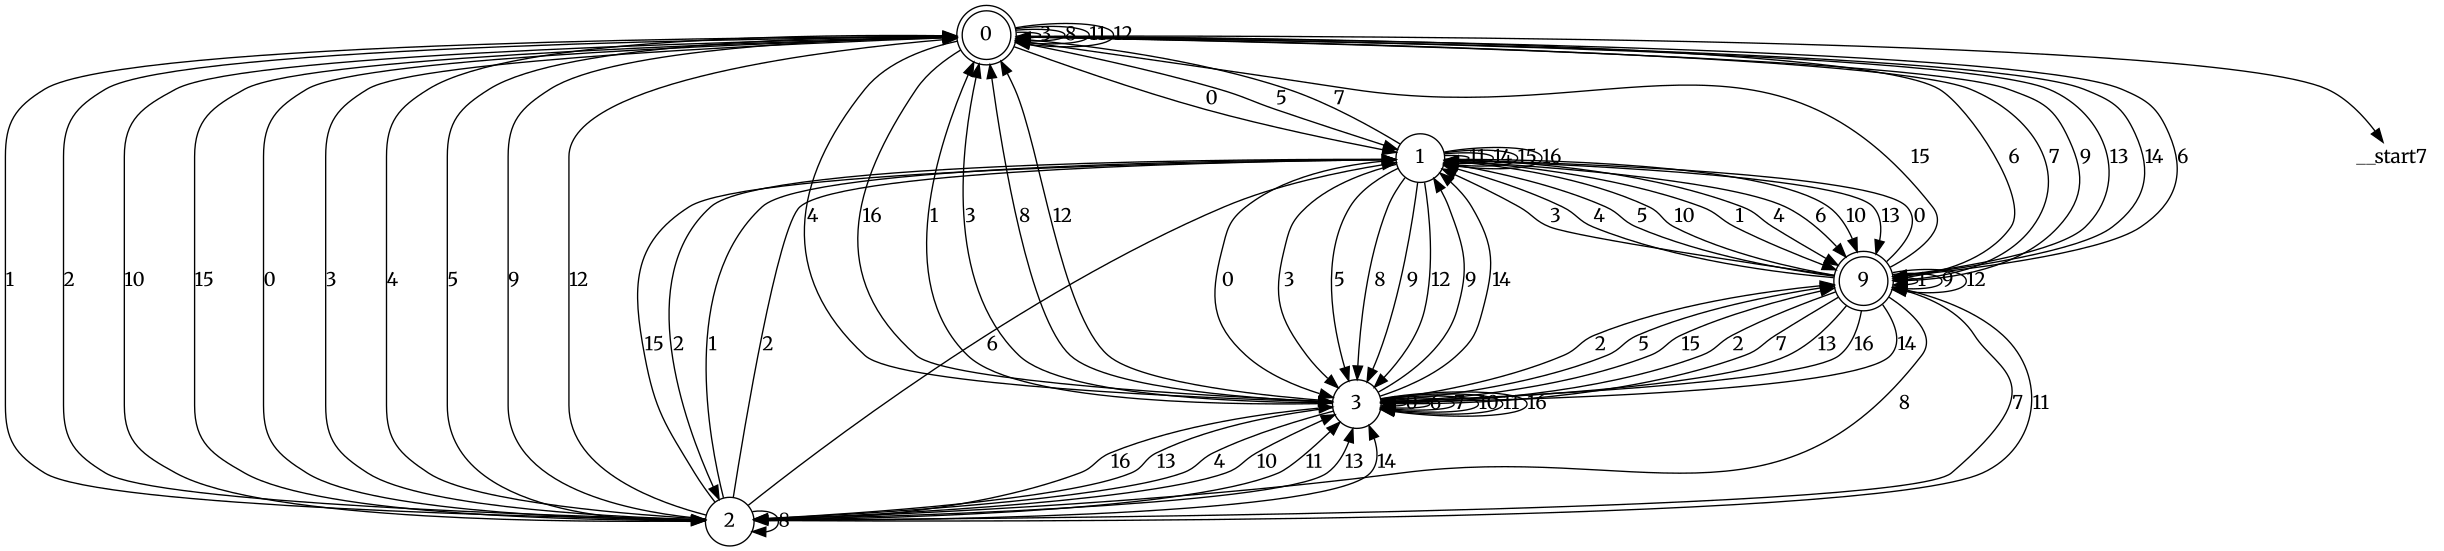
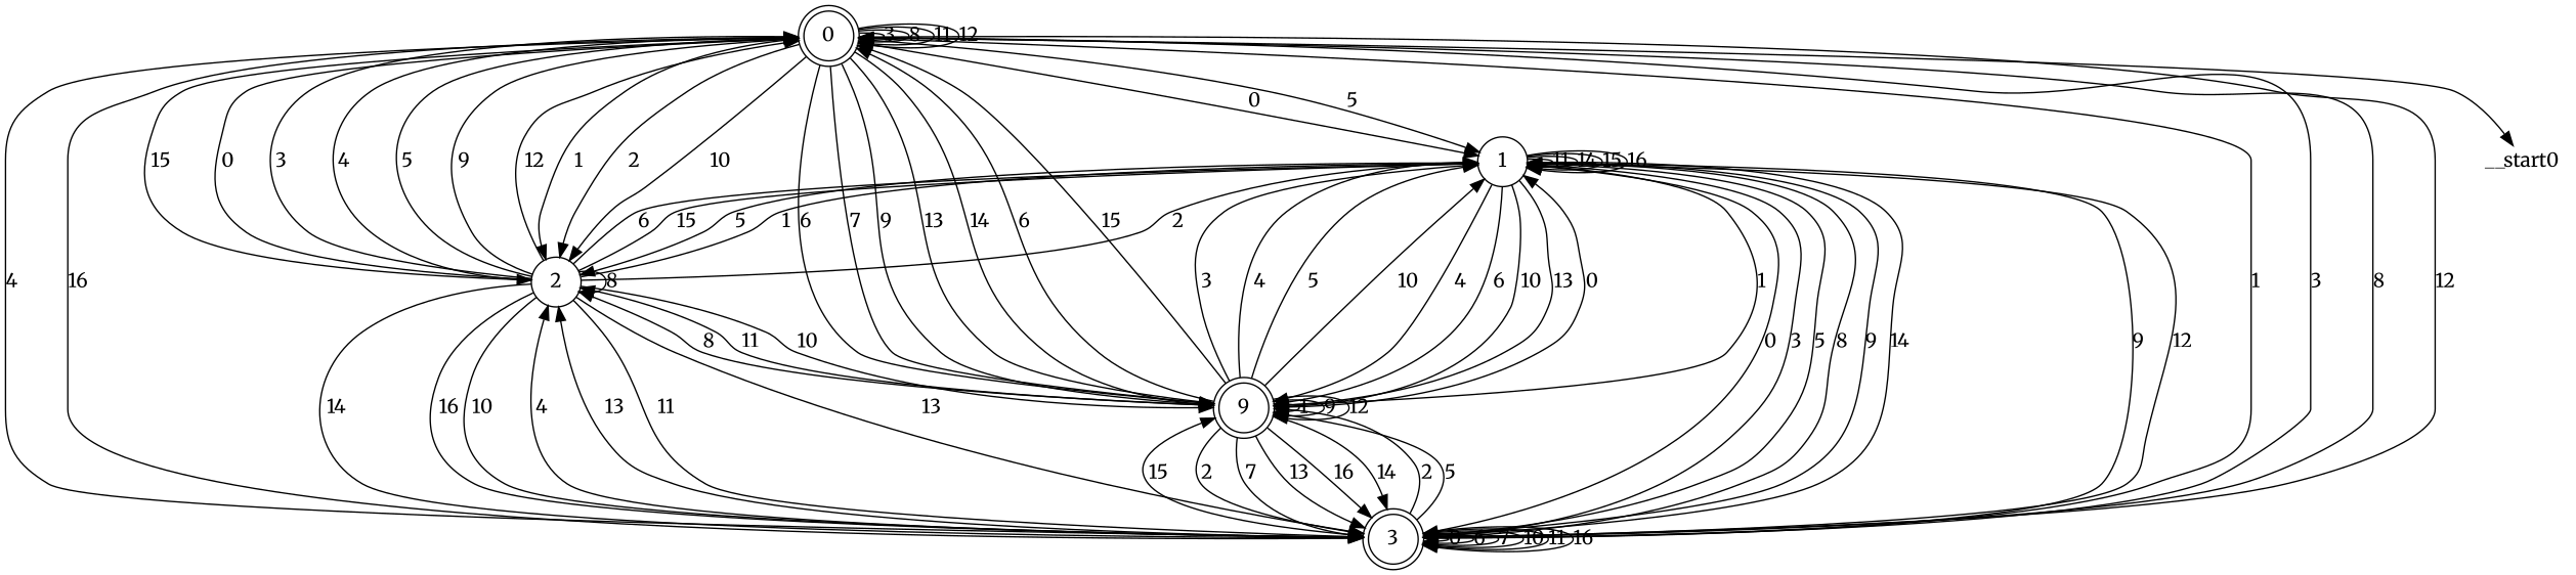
  digraph {
    fontname=Merriweather
    node [fontname=Merriweather shape=doublecircle]
    edge [fontname=Merriweather]
    n1 [label=0]
    n2 [label=1 shape=circle]
    n3 [label=2 shape=circle]
-   n4 [label=3 shape=circle]
+   n4 [label=3]
    n5 [label=9]
-   __start0 [height=0 shape=none width=0 label=__start7]
+   __start0 [height=0 shape=none width=0]
    n1 -> n1 [label=3]
    n1 -> n1 [label=8]
    n1 -> n1 [label=11]
    n1 -> n1 [label=12]
    n1 -> n2 [label=0]
    n1 -> n2 [label=5]
    n1 -> n3 [label=1]
    n1 -> n3 [label=2]
    n1 -> n3 [label=10]
    n1 -> n3 [label=15]
    n1 -> n4 [label=4]
    n1 -> n4 [label=16]
    n1 -> n5 [label=6]
    n1 -> n5 [label=7]
    n1 -> n5 [label=9]
    n1 -> n5 [label=13]
    n1 -> n5 [label=14]
    n1 -> __start0
-   n2 -> n1 [label=7]
    n2 -> n2 [label=11]
    n2 -> n2 [label=14]
    n2 -> n2 [label=15]
    n2 -> n2 [label=16]
-   n2 -> n3 [label=2]
+   n2 -> n3 [label=5]
    n2 -> n4 [label=0]
    n2 -> n4 [label=3]
    n2 -> n4 [label=5]
    n2 -> n4 [label=8]
    n2 -> n4 [label=9]
    n2 -> n4 [label=12]
    n2 -> n5 [label=1]
    n2 -> n5 [label=4]
    n2 -> n5 [label=6]
    n2 -> n5 [label=10]
    n2 -> n5 [label=13]
    n3 -> n1 [label=0]
    n3 -> n1 [label=3]
    n3 -> n1 [label=4]
    n3 -> n1 [label=5]
    n3 -> n1 [label=9]
    n3 -> n1 [label=12]
    n3 -> n2 [label=1]
    n3 -> n2 [label=2]
    n3 -> n2 [label=6]
    n3 -> n2 [label=15]
    n3 -> n3 [label=8]
    n3 -> n4 [label=10]
    n3 -> n4 [label=11]
    n3 -> n4 [label=13]
    n3 -> n4 [label=14]
    n3 -> n4 [label=16]
-   n3 -> n5 [label=7]
+   n3 -> n5 [label=10]
    n4 -> n1 [label=1]
    n4 -> n1 [label=3]
    n4 -> n1 [label=8]
    n4 -> n1 [label=12]
    n4 -> n2 [label=9]
    n4 -> n2 [label=14]
    n4 -> n3 [label=4]
    n4 -> n3 [label=13]
    n4 -> n4 [label=0]
    n4 -> n4 [label=6]
    n4 -> n4 [label=7]
    n4 -> n4 [label=10]
    n4 -> n4 [label=11]
    n4 -> n4 [label=16]
    n4 -> n5 [label=2]
    n4 -> n5 [label=5]
    n4 -> n5 [label=15]
    n5 -> n1 [label=6]
    n5 -> n1 [label=15]
    n5 -> n2 [label=0]
    n5 -> n2 [label=3]
    n5 -> n2 [label=4]
    n5 -> n2 [label=5]
    n5 -> n2 [label=10]
    n5 -> n3 [label=8]
    n5 -> n3 [label=11]
    n5 -> n4 [label=2]
    n5 -> n4 [label=7]
    n5 -> n4 [label=13]
    n5 -> n4 [label=14]
    n5 -> n4 [label=16]
    n5 -> n5 [label=1]
    n5 -> n5 [label=9]
    n5 -> n5 [label=12]
  }
